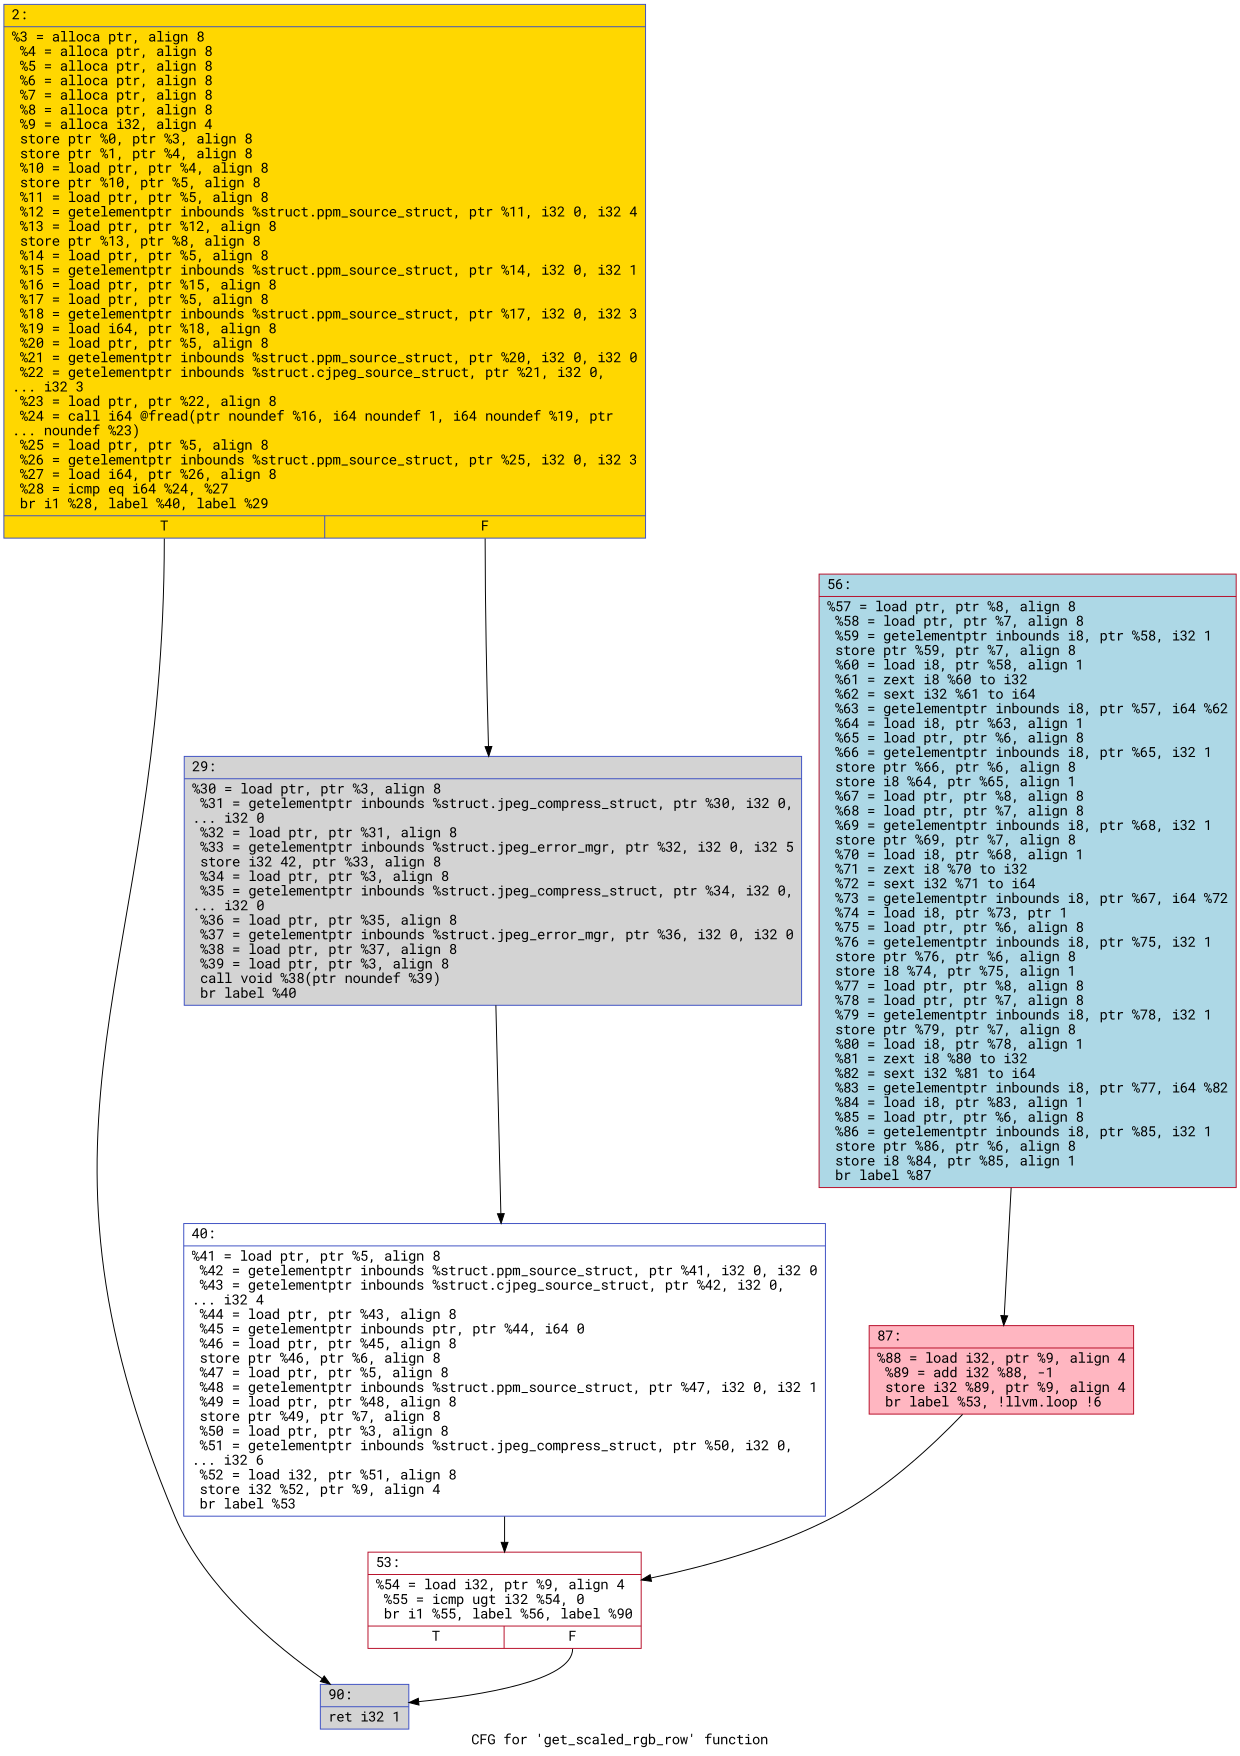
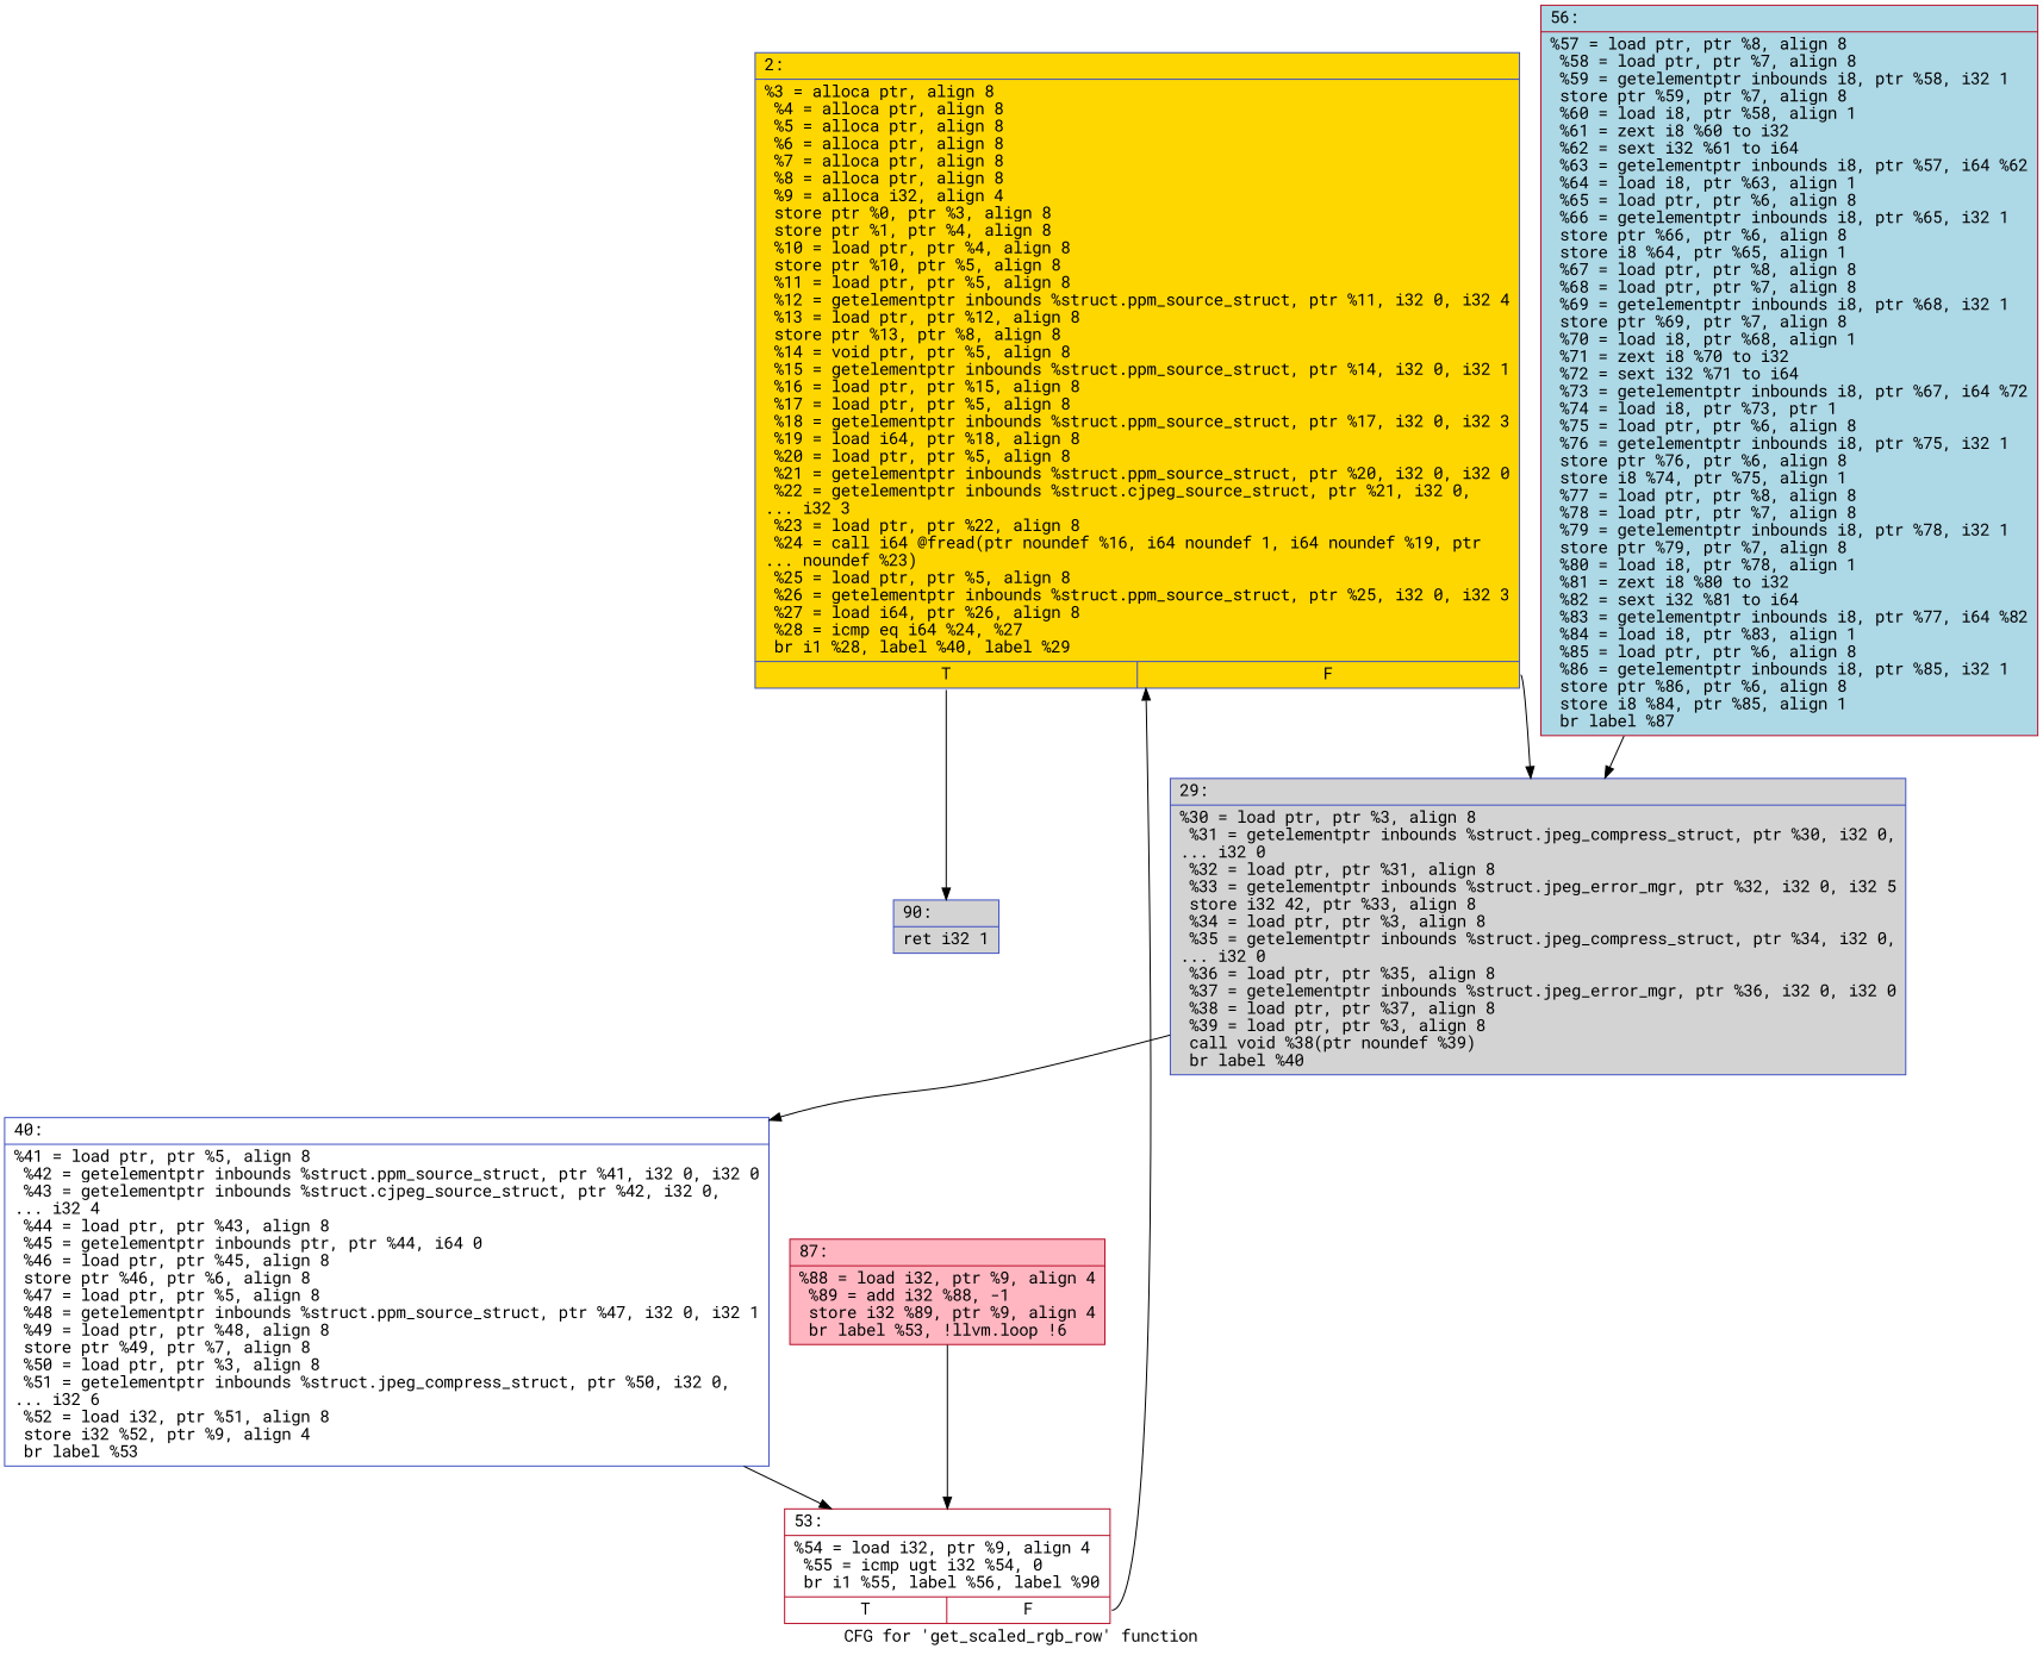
  digraph {
    fontname="Roboto Mono"
    label="CFG for 'get_scaled_rgb_row' function"
    node [color="#3d50c3ff" fillcolor=lightgrey fontname="Roboto Mono" shape=record style=filled]
    edge [fontname="Roboto Mono"]
-   n1 [fillcolor=gold label="{2:\l|  %3 = alloca ptr, align 8\l  %4 = alloca ptr, align 8\l  %5 = alloca ptr, align 8\l  %6 = alloca ptr, align 8\l  %7 = alloca ptr, align 8\l  %8 = alloca ptr, align 8\l  %9 = alloca i32, align 4\l  store ptr %0, ptr %3, align 8\l  store ptr %1, ptr %4, align 8\l  %10 = load ptr, ptr %4, align 8\l  store ptr %10, ptr %5, align 8\l  %11 = load ptr, ptr %5, align 8\l  %12 = getelementptr inbounds %struct.ppm_source_struct, ptr %11, i32 0, i32 4\l  %13 = load ptr, ptr %12, align 8\l  store ptr %13, ptr %8, align 8\l  %14 = load ptr, ptr %5, align 8\l  %15 = getelementptr inbounds %struct.ppm_source_struct, ptr %14, i32 0, i32 1\l  %16 = load ptr, ptr %15, align 8\l  %17 = load ptr, ptr %5, align 8\l  %18 = getelementptr inbounds %struct.ppm_source_struct, ptr %17, i32 0, i32 3\l  %19 = load i64, ptr %18, align 8\l  %20 = load ptr, ptr %5, align 8\l  %21 = getelementptr inbounds %struct.ppm_source_struct, ptr %20, i32 0, i32 0\l  %22 = getelementptr inbounds %struct.cjpeg_source_struct, ptr %21, i32 0,\l... i32 3\l  %23 = load ptr, ptr %22, align 8\l  %24 = call i64 @fread(ptr noundef %16, i64 noundef 1, i64 noundef %19, ptr\l... noundef %23)\l  %25 = load ptr, ptr %5, align 8\l  %26 = getelementptr inbounds %struct.ppm_source_struct, ptr %25, i32 0, i32 3\l  %27 = load i64, ptr %26, align 8\l  %28 = icmp eq i64 %24, %27\l  br i1 %28, label %40, label %29\l|{<s0>T|<s1>F}}"]
+   n1 [fillcolor=gold label="{2:\l|  %3 = alloca ptr, align 8\l  %4 = alloca ptr, align 8\l  %5 = alloca ptr, align 8\l  %6 = alloca ptr, align 8\l  %7 = alloca ptr, align 8\l  %8 = alloca ptr, align 8\l  %9 = alloca i32, align 4\l  store ptr %0, ptr %3, align 8\l  store ptr %1, ptr %4, align 8\l  %10 = load ptr, ptr %4, align 8\l  store ptr %10, ptr %5, align 8\l  %11 = load ptr, ptr %5, align 8\l  %12 = getelementptr inbounds %struct.ppm_source_struct, ptr %11, i32 0, i32 4\l  %13 = load ptr, ptr %12, align 8\l  store ptr %13, ptr %8, align 8\l  %14 = void ptr, ptr %5, align 8\l  %15 = getelementptr inbounds %struct.ppm_source_struct, ptr %14, i32 0, i32 1\l  %16 = load ptr, ptr %15, align 8\l  %17 = load ptr, ptr %5, align 8\l  %18 = getelementptr inbounds %struct.ppm_source_struct, ptr %17, i32 0, i32 3\l  %19 = load i64, ptr %18, align 8\l  %20 = load ptr, ptr %5, align 8\l  %21 = getelementptr inbounds %struct.ppm_source_struct, ptr %20, i32 0, i32 0\l  %22 = getelementptr inbounds %struct.cjpeg_source_struct, ptr %21, i32 0,\l... i32 3\l  %23 = load ptr, ptr %22, align 8\l  %24 = call i64 @fread(ptr noundef %16, i64 noundef 1, i64 noundef %19, ptr\l... noundef %23)\l  %25 = load ptr, ptr %5, align 8\l  %26 = getelementptr inbounds %struct.ppm_source_struct, ptr %25, i32 0, i32 3\l  %27 = load i64, ptr %26, align 8\l  %28 = icmp eq i64 %24, %27\l  br i1 %28, label %40, label %29\l|{<s0>T|<s1>F}}"]
    n2 [label="{29:\l|  %30 = load ptr, ptr %3, align 8\l  %31 = getelementptr inbounds %struct.jpeg_compress_struct, ptr %30, i32 0,\l... i32 0\l  %32 = load ptr, ptr %31, align 8\l  %33 = getelementptr inbounds %struct.jpeg_error_mgr, ptr %32, i32 0, i32 5\l  store i32 42, ptr %33, align 8\l  %34 = load ptr, ptr %3, align 8\l  %35 = getelementptr inbounds %struct.jpeg_compress_struct, ptr %34, i32 0,\l... i32 0\l  %36 = load ptr, ptr %35, align 8\l  %37 = getelementptr inbounds %struct.jpeg_error_mgr, ptr %36, i32 0, i32 0\l  %38 = load ptr, ptr %37, align 8\l  %39 = load ptr, ptr %3, align 8\l  call void %38(ptr noundef %39)\l  br label %40\l}"]
    n3 [label="{90:\l|  ret i32 1\l}"]
    n4 [fillcolor=white label="{40:\l|  %41 = load ptr, ptr %5, align 8\l  %42 = getelementptr inbounds %struct.ppm_source_struct, ptr %41, i32 0, i32 0\l  %43 = getelementptr inbounds %struct.cjpeg_source_struct, ptr %42, i32 0,\l... i32 4\l  %44 = load ptr, ptr %43, align 8\l  %45 = getelementptr inbounds ptr, ptr %44, i64 0\l  %46 = load ptr, ptr %45, align 8\l  store ptr %46, ptr %6, align 8\l  %47 = load ptr, ptr %5, align 8\l  %48 = getelementptr inbounds %struct.ppm_source_struct, ptr %47, i32 0, i32 1\l  %49 = load ptr, ptr %48, align 8\l  store ptr %49, ptr %7, align 8\l  %50 = load ptr, ptr %3, align 8\l  %51 = getelementptr inbounds %struct.jpeg_compress_struct, ptr %50, i32 0,\l... i32 6\l  %52 = load i32, ptr %51, align 8\l  store i32 %52, ptr %9, align 4\l  br label %53\l}"]
    n5 [color="#b70d28ff" fillcolor=white label="{53:\l|  %54 = load i32, ptr %9, align 4\l  %55 = icmp ugt i32 %54, 0\l  br i1 %55, label %56, label %90\l|{<s0>T|<s1>F}}"]
    n6 [color="#b70d28ff" fillcolor=lightblue label="{56:\l|  %57 = load ptr, ptr %8, align 8\l  %58 = load ptr, ptr %7, align 8\l  %59 = getelementptr inbounds i8, ptr %58, i32 1\l  store ptr %59, ptr %7, align 8\l  %60 = load i8, ptr %58, align 1\l  %61 = zext i8 %60 to i32\l  %62 = sext i32 %61 to i64\l  %63 = getelementptr inbounds i8, ptr %57, i64 %62\l  %64 = load i8, ptr %63, align 1\l  %65 = load ptr, ptr %6, align 8\l  %66 = getelementptr inbounds i8, ptr %65, i32 1\l  store ptr %66, ptr %6, align 8\l  store i8 %64, ptr %65, align 1\l  %67 = load ptr, ptr %8, align 8\l  %68 = load ptr, ptr %7, align 8\l  %69 = getelementptr inbounds i8, ptr %68, i32 1\l  store ptr %69, ptr %7, align 8\l  %70 = load i8, ptr %68, align 1\l  %71 = zext i8 %70 to i32\l  %72 = sext i32 %71 to i64\l  %73 = getelementptr inbounds i8, ptr %67, i64 %72\l  %74 = load i8, ptr %73, ptr 1\l  %75 = load ptr, ptr %6, align 8\l  %76 = getelementptr inbounds i8, ptr %75, i32 1\l  store ptr %76, ptr %6, align 8\l  store i8 %74, ptr %75, align 1\l  %77 = load ptr, ptr %8, align 8\l  %78 = load ptr, ptr %7, align 8\l  %79 = getelementptr inbounds i8, ptr %78, i32 1\l  store ptr %79, ptr %7, align 8\l  %80 = load i8, ptr %78, align 1\l  %81 = zext i8 %80 to i32\l  %82 = sext i32 %81 to i64\l  %83 = getelementptr inbounds i8, ptr %77, i64 %82\l  %84 = load i8, ptr %83, align 1\l  %85 = load ptr, ptr %6, align 8\l  %86 = getelementptr inbounds i8, ptr %85, i32 1\l  store ptr %86, ptr %6, align 8\l  store i8 %84, ptr %85, align 1\l  br label %87\l}"]
    n7 [color="#b70d28ff" fillcolor=lightpink label="{87:\l|  %88 = load i32, ptr %9, align 4\l  %89 = add i32 %88, -1\l  store i32 %89, ptr %9, align 4\l  br label %53, !llvm.loop !6\l}"]
    n1 -> n2 [tailport=s1]
    n1 -> n3 [tailport=s0]
    n2 -> n4
    n4 -> n5
-   n5 -> n3 [tailport=s1]
-   n6 -> n7
+   n5 -> n1 [tailport=s1]
+   n6 -> n2
    n7 -> n5
  }
